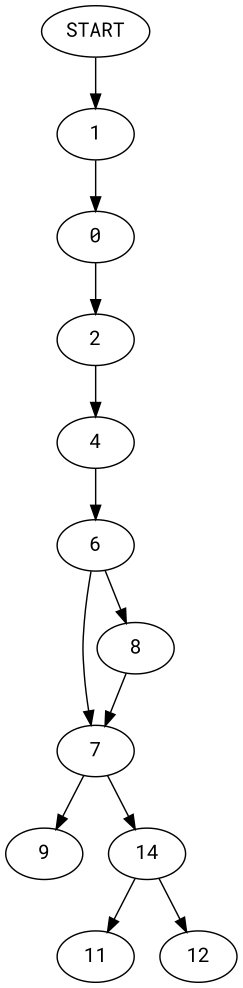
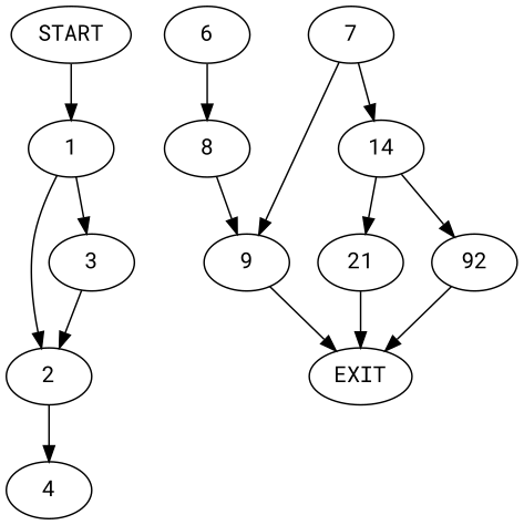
  digraph {
    fontname="Roboto Mono"
    node [fontname="Roboto Mono"]
    edge [fontname="Roboto Mono"]
    n1 [label=START]
    1
    2
-   3 [label=0]
+   3
+   n5 [label=EXIT]
    4
    6
    7
    8
    9
    n11 [label=14]
-   11
-   12
+   11 [label=21]
+   12 [label=92]
    n1 -> 1
+   1 -> 2
    1 -> 3
    2 -> 4
    3 -> 2
-   4 -> 6
-   6 -> 7
    6 -> 8
    7 -> 9
    7 -> n11
-   8 -> 7
+   8 -> 9
+   9 -> n5
    n11 -> 11
    n11 -> 12
+   11 -> n5
+   12 -> n5
  }
